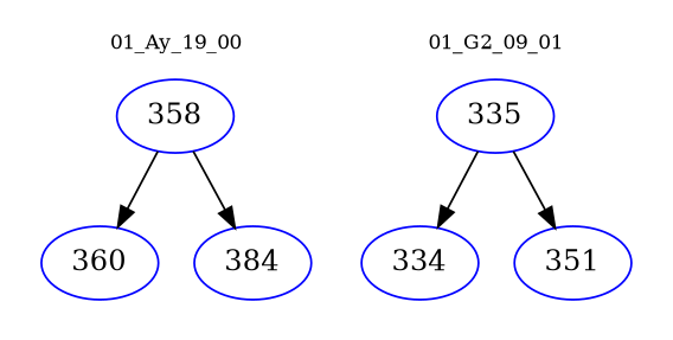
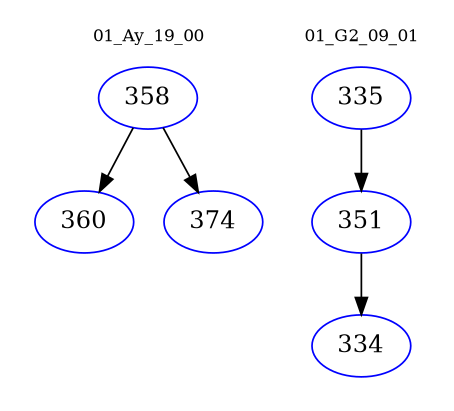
  digraph {
    node [color=blue]
    edge [color=black]
    n1 [label=358]
    n2 [label=360]
-   n3 [label=384]
+   n3 [label=374]
    n4 [label=335]
    n5 [label=334]
    n6 [label=351]
    subgraph cluster_1 {
      color=white
      fontsize=10
      label="01_Ay_19_00"
      n1
      n2
      n3
    }
    subgraph cluster_2 {
      color=white
      fontsize=10
      label="01_G2_09_01"
      n4
      n5
      n6
    }
    n1 -> n2
    n1 -> n3
-   n4 -> n5
+   n6 -> n5
    n4 -> n6
  }
